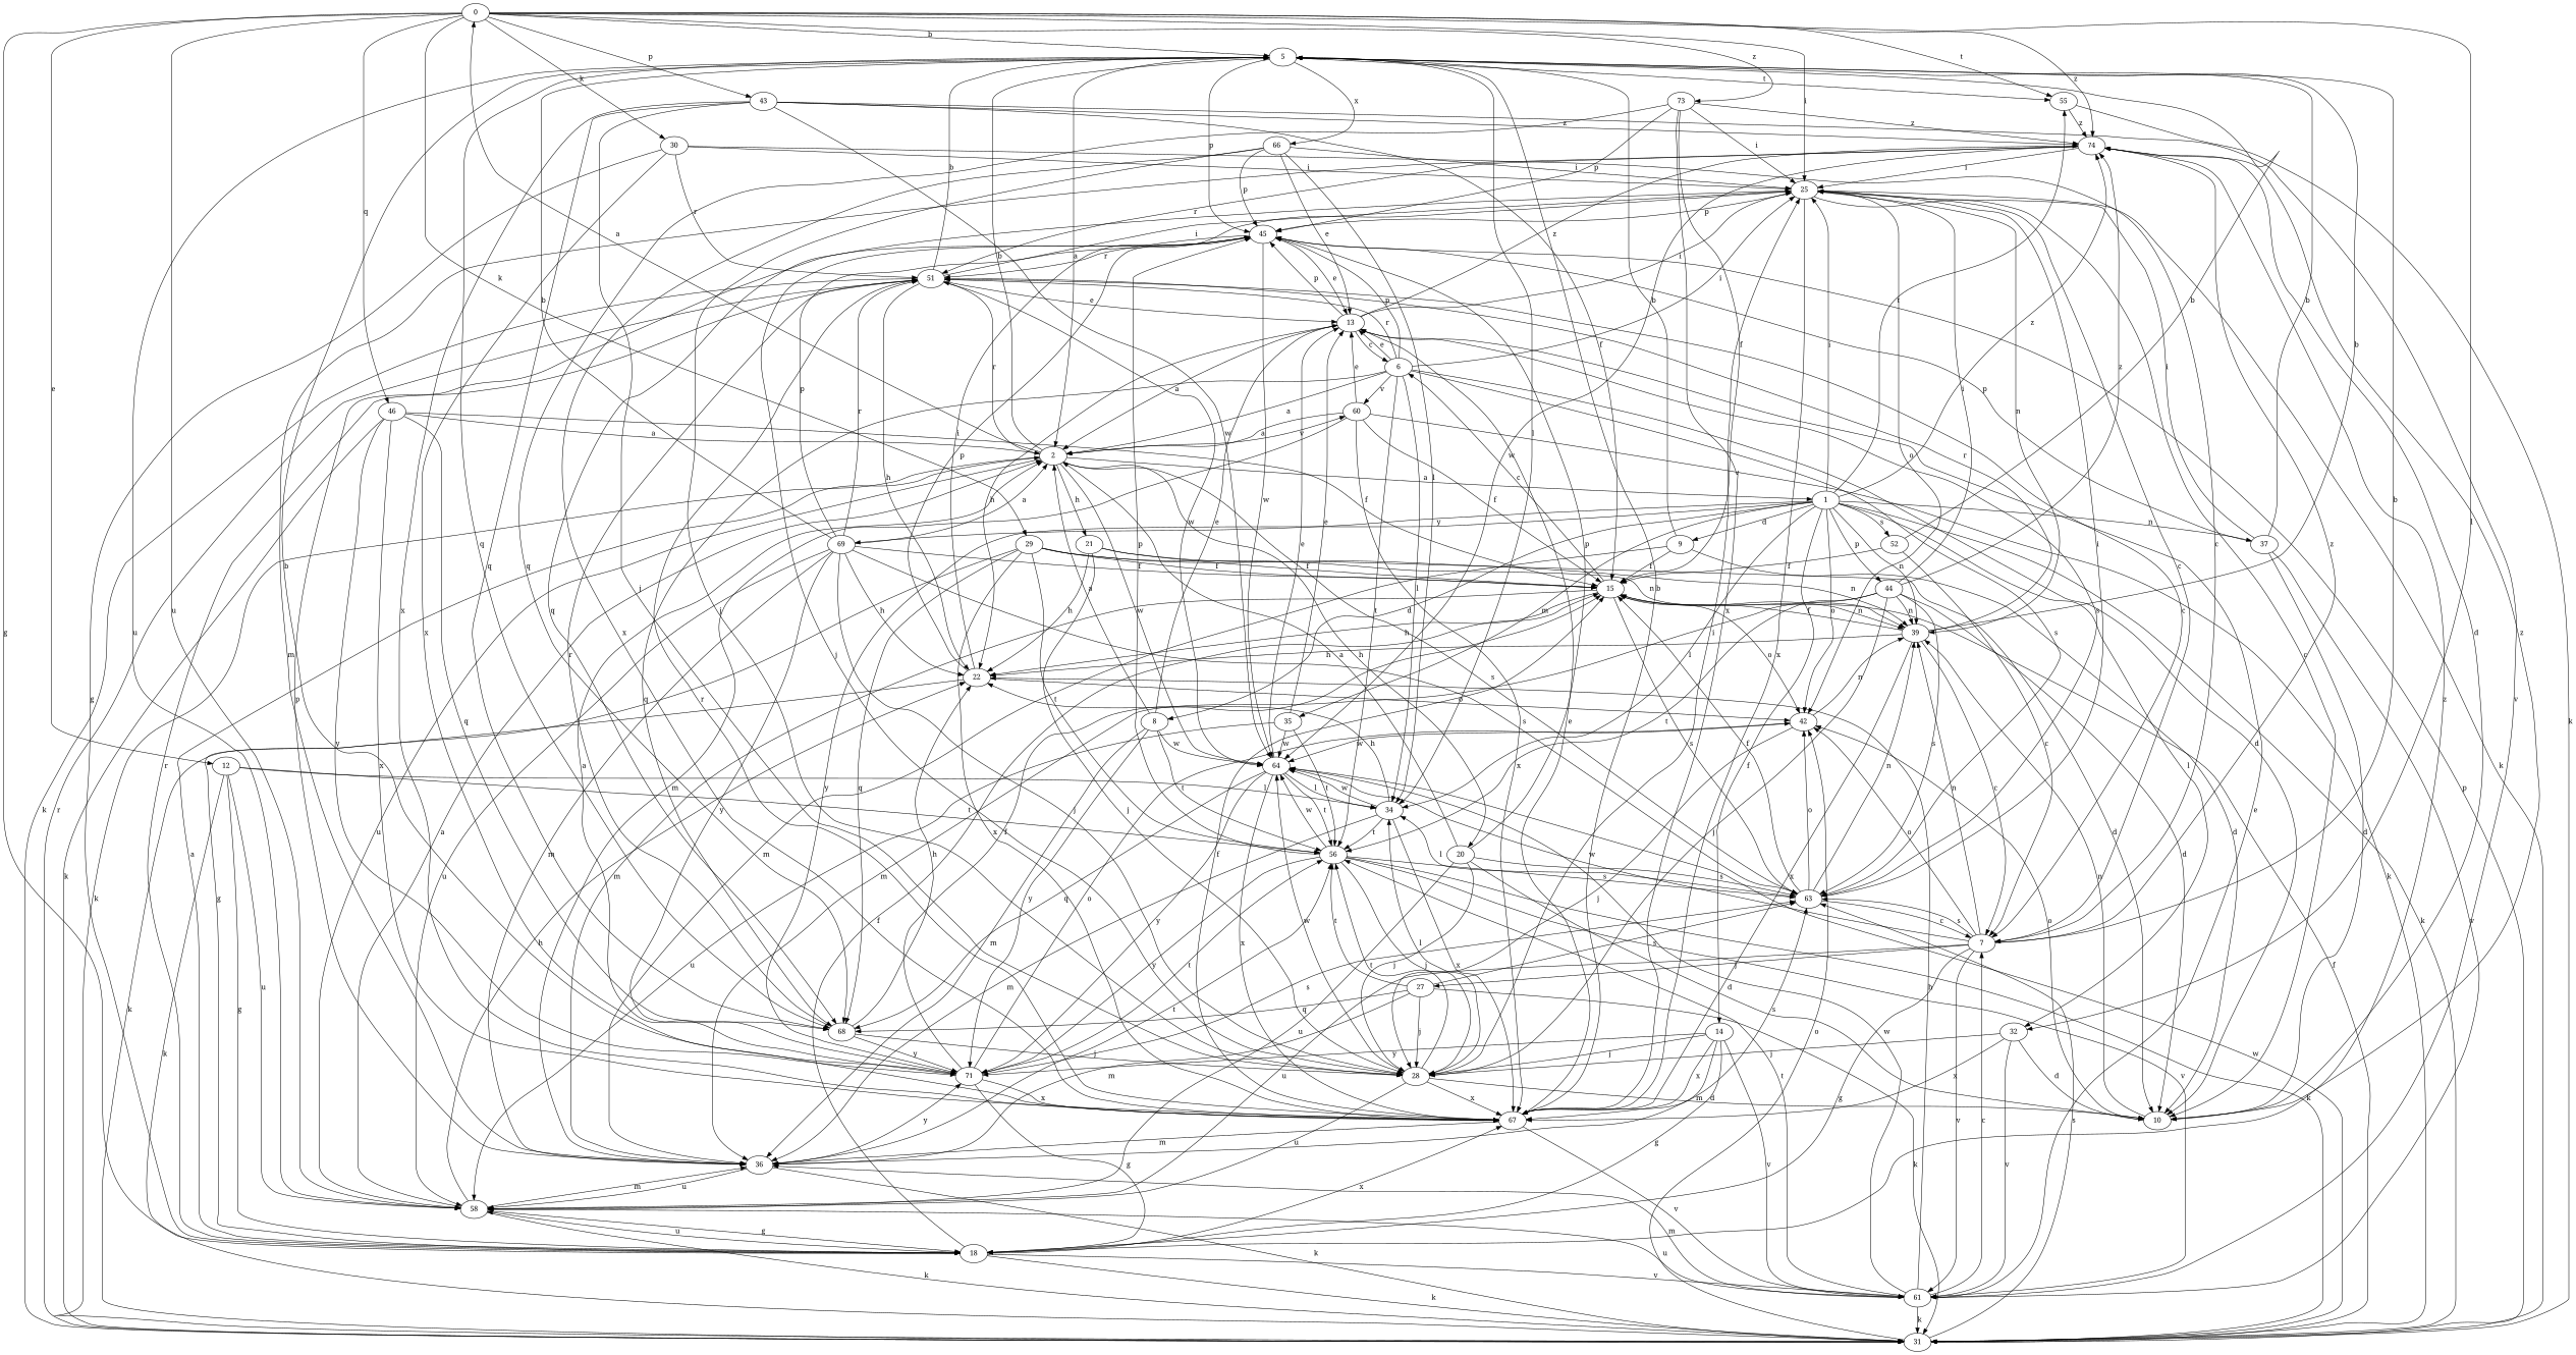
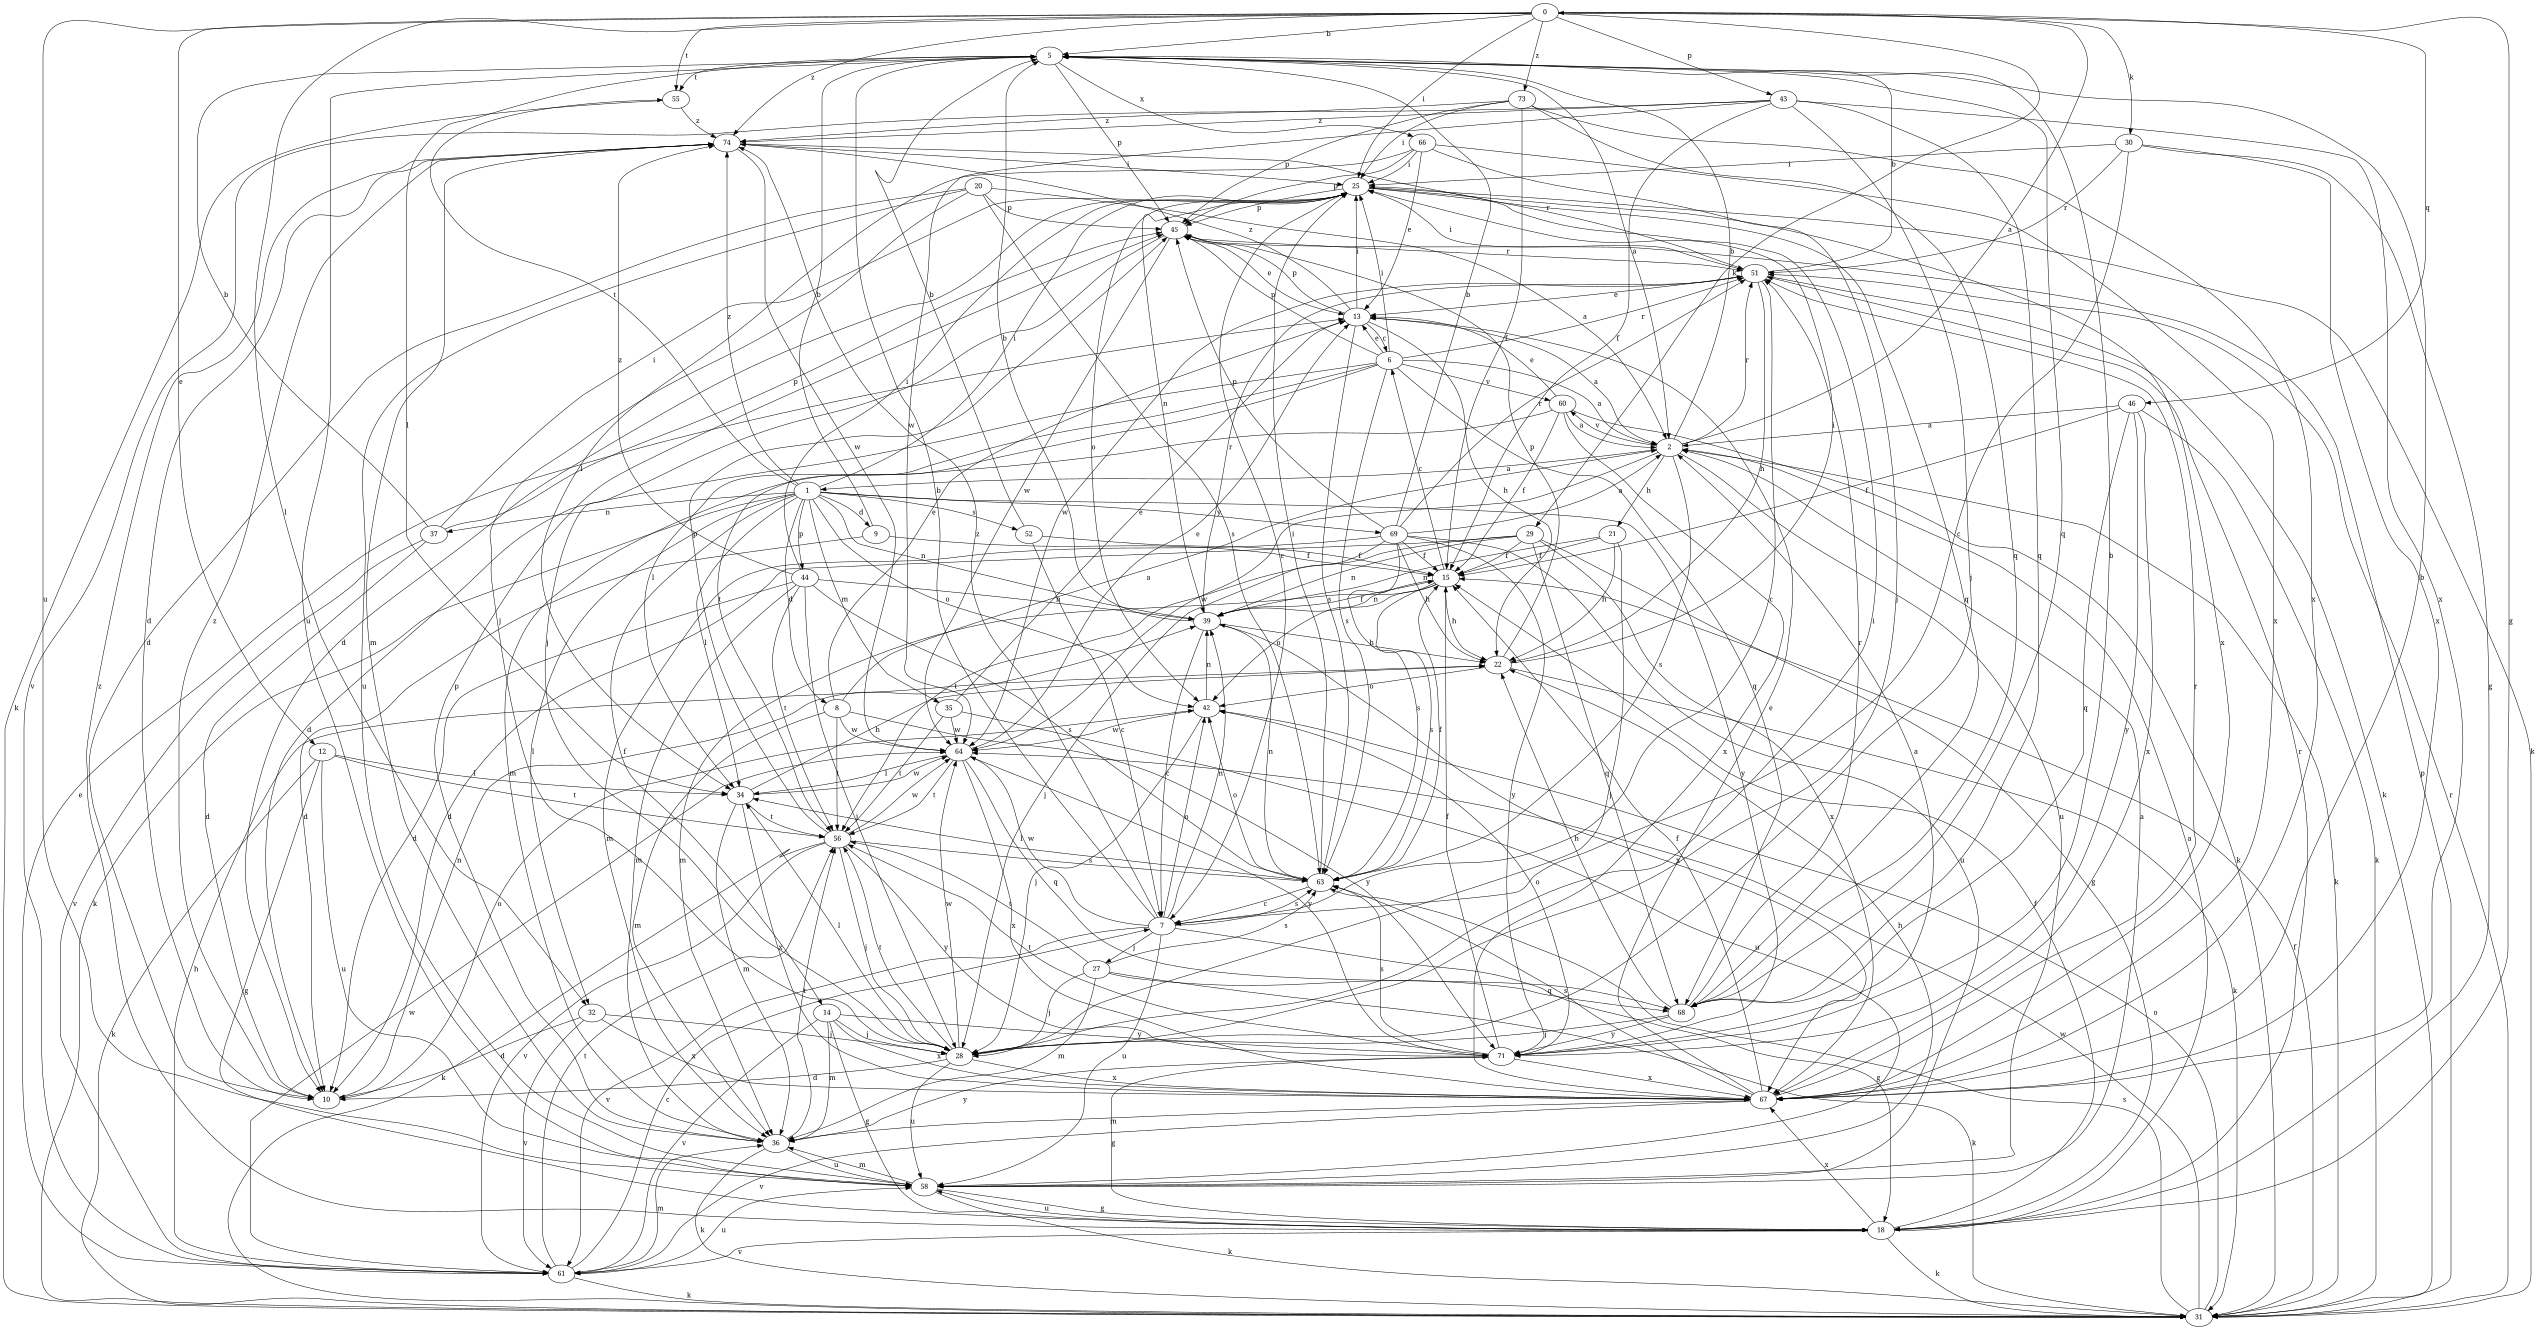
  strict digraph {
    fontname="Noto Serif"
    node [fontname="Noto Serif"]
    edge [fontname="Noto Serif"]
    0
    5
    12
    18
    25
    29
    30
    32
    43
    46
    55
    58
    73
    74
    34
    2
    45
    n18 [label=68]
    66
    31
    56
    51
    61
    15
    67
    39
    42
    10
    7
    28
    64
    71
    36
    22
    1
    8
    9
    14
    35
    37
    44
    52
    69
    13
    n45 [label=63]
    20
    21
    60
    6
    27
    0 -> 5 [label=b]
    0 -> 12 [label=e]
    0 -> 18 [label=g]
    0 -> 25 [label=i]
    0 -> 29 [label=k]
    0 -> 30 [label=k]
    0 -> 32 [label=l]
    0 -> 43 [label=p]
    0 -> 46 [label=q]
    0 -> 55 [label=t]
    0 -> 58 [label=u]
    0 -> 73 [label=z]
    0 -> 74 [label=z]
    5 -> 55 [label=t]
    5 -> 58 [label=u]
    5 -> 34 [label=l]
    5 -> 2 [label=a]
    5 -> 45 [label=p]
    5 -> n18 [label=q]
    5 -> 66 [label=x]
    12 -> 18 [label=g]
    12 -> 58 [label=u]
    12 -> 34 [label=l]
    12 -> 31 [label=k]
    12 -> 56 [label=t]
    18 -> 58 [label=u]
    18 -> 74 [label=z]
    18 -> 2 [label=a]
    18 -> 31 [label=k]
    18 -> 51 [label=r]
    18 -> 61 [label=v]
    18 -> 15 [label=f]
    18 -> 67 [label=x]
    25 -> 45 [label=p]
    25 -> n18 [label=q]
    25 -> 31 [label=k]
    25 -> 67 [label=x]
    25 -> 39 [label=n]
    25 -> 42 [label=o]
-   25 -> 10 [label=c]
+   25 -> 10 [label=d]
    25 -> 7 [label=c]
    29 -> 18 [label=g]
    29 -> n18 [label=q]
    29 -> 56 [label=t]
    29 -> 15 [label=f]
    29 -> 67 [label=x]
    29 -> 39 [label=n]
    29 -> 10 [label=d]
    30 -> 18 [label=g]
    30 -> 25 [label=i]
    30 -> 51 [label=r]
    30 -> 67 [label=x]
    30 -> 7 [label=c]
    32 -> 61 [label=v]
    32 -> 67 [label=x]
    32 -> 10 [label=d]
    32 -> 28 [label=j]
    43 -> 74 [label=z]
    43 -> n18 [label=q]
    43 -> 61 [label=v]
    43 -> 15 [label=f]
    43 -> 67 [label=x]
    43 -> 28 [label=j]
    43 -> 64 [label=w]
    46 -> 2 [label=a]
    46 -> n18 [label=q]
    46 -> 31 [label=k]
    46 -> 15 [label=f]
    46 -> 67 [label=x]
    46 -> 71 [label=y]
    55 -> 74 [label=z]
    55 -> 31 [label=k]
    58 -> 18 [label=g]
    58 -> 2 [label=a]
    58 -> 31 [label=k]
    58 -> 36 [label=m]
    58 -> 22 [label=h]
    73 -> 25 [label=i]
    73 -> 74 [label=z]
    73 -> 45 [label=p]
    73 -> n18 [label=q]
    73 -> 15 [label=f]
    73 -> 67 [label=x]
    74 -> 25 [label=i]
    74 -> 51 [label=r]
    74 -> 10 [label=d]
    74 -> 64 [label=w]
    74 -> 36 [label=m]
    34 -> 56 [label=t]
    34 -> 67 [label=x]
    34 -> 64 [label=w]
    34 -> 36 [label=m]
    34 -> 22 [label=h]
    2 -> 0 [label=a]
    2 -> 5 [label=b]
    2 -> 58 [label=u]
    2 -> 31 [label=k]
    2 -> 51 [label=r]
    2 -> 64 [label=w]
    2 -> 1 [label=a]
    2 -> n45 [label=s]
-   2 -> 20 [label=h]
    2 -> 21 [label=h]
    2 -> 60 [label=v]
    45 -> 51 [label=r]
    45 -> 28 [label=j]
    45 -> 64 [label=w]
    45 -> 13 [label=e]
    n18 -> 51 [label=r]
    n18 -> 28 [label=j]
    n18 -> 71 [label=y]
    n18 -> 22 [label=h]
    66 -> 25 [label=i]
    66 -> 34 [label=l]
    66 -> 45 [label=p]
    66 -> 67 [label=x]
    66 -> 28 [label=j]
    66 -> 13 [label=e]
    31 -> 45 [label=p]
    31 -> 51 [label=r]
    31 -> 15 [label=f]
    31 -> 42 [label=o]
    31 -> 64 [label=w]
    31 -> n45 [label=s]
    56 -> 45 [label=p]
    56 -> 31 [label=k]
    56 -> 61 [label=v]
    56 -> 28 [label=j]
    56 -> 64 [label=w]
    56 -> 71 [label=y]
    56 -> n45 [label=s]
    51 -> 5 [label=b]
    51 -> 25 [label=i]
    51 -> 31 [label=k]
    51 -> 7 [label=c]
    51 -> 64 [label=w]
    51 -> 22 [label=h]
    51 -> 13 [label=e]
    61 -> 58 [label=u]
    61 -> 31 [label=k]
    61 -> 56 [label=t]
    61 -> 7 [label=c]
    61 -> 64 [label=w]
    61 -> 36 [label=m]
    61 -> 22 [label=h]
    61 -> 13 [label=e]
    15 -> 39 [label=n]
    15 -> 42 [label=o]
    15 -> 36 [label=m]
    15 -> 22 [label=h]
    15 -> n45 [label=s]
    15 -> 6 [label=c]
    67 -> 5 [label=b]
    67 -> 51 [label=r]
    67 -> 61 [label=v]
    67 -> 15 [label=f]
    67 -> 36 [label=m]
    67 -> 13 [label=e]
    67 -> n45 [label=s]
    39 -> 5 [label=b]
    39 -> 51 [label=r]
    39 -> 15 [label=f]
    39 -> 67 [label=x]
    39 -> 7 [label=c]
    39 -> 22 [label=h]
    42 -> 39 [label=n]
    42 -> 28 [label=j]
    42 -> 64 [label=w]
    10 -> 74 [label=z]
    10 -> 39 [label=n]
    10 -> 42 [label=o]
    7 -> 5 [label=b]
    7 -> 18 [label=g]
    7 -> 58 [label=u]
    7 -> 74 [label=z]
    7 -> 61 [label=v]
    7 -> 39 [label=n]
    7 -> 42 [label=o]
    7 -> 64 [label=w]
    7 -> n45 [label=s]
    7 -> 27 [label=j]
    28 -> 25 [label=i]
    28 -> 58 [label=u]
    28 -> 34 [label=l]
    28 -> 56 [label=t]
    28 -> 67 [label=x]
    28 -> 10 [label=d]
    28 -> 64 [label=w]
    64 -> 34 [label=l]
    64 -> n18 [label=q]
    64 -> 56 [label=t]
    64 -> 67 [label=x]
    64 -> 71 [label=y]
    64 -> 13 [label=e]
    71 -> 5 [label=b]
    71 -> 18 [label=g]
    71 -> 2 [label=a]
    71 -> 56 [label=t]
    71 -> 15 [label=f]
    71 -> 67 [label=x]
    71 -> 42 [label=o]
    71 -> n45 [label=s]
    36 -> 58 [label=u]
    36 -> 45 [label=p]
    36 -> 31 [label=k]
    36 -> 56 [label=t]
    36 -> 71 [label=y]
    22 -> 25 [label=i]
    22 -> 45 [label=p]
    22 -> 31 [label=k]
    22 -> 42 [label=o]
    1 -> 25 [label=i]
    1 -> 32 [label=l]
    1 -> 55 [label=t]
    1 -> 74 [label=z]
    1 -> 34 [label=l]
    1 -> 31 [label=k]
    1 -> 39 [label=n]
    1 -> 42 [label=o]
    1 -> 71 [label=y]
    1 -> 8 [label=d]
    1 -> 9 [label=d]
    1 -> 14 [label=f]
    1 -> 35 [label=m]
    1 -> 37 [label=n]
    1 -> 44 [label=p]
    1 -> 52 [label=s]
    1 -> 69 [label=y]
    8 -> 2 [label=a]
    8 -> 56 [label=t]
    8 -> 64 [label=w]
    8 -> 71 [label=y]
    8 -> 36 [label=m]
    8 -> 13 [label=e]
    9 -> 5 [label=b]
    9 -> 15 [label=f]
    9 -> 10 [label=d]
-   9 -> 36 [label=m]
    14 -> 18 [label=g]
    14 -> 61 [label=v]
    14 -> 67 [label=x]
    14 -> 28 [label=j]
    14 -> 71 [label=y]
    14 -> 36 [label=m]
    35 -> 58 [label=u]
    35 -> 56 [label=t]
    35 -> 64 [label=w]
    35 -> 13 [label=e]
    37 -> 5 [label=b]
    37 -> 25 [label=i]
    37 -> 45 [label=p]
    37 -> 61 [label=v]
    37 -> 10 [label=d]
    44 -> 25 [label=i]
    44 -> 74 [label=z]
    44 -> 56 [label=t]
    44 -> 39 [label=n]
    44 -> 10 [label=d]
    44 -> 28 [label=j]
    44 -> 36 [label=m]
    44 -> n45 [label=s]
    52 -> 5 [label=b]
    52 -> 15 [label=f]
    52 -> 7 [label=c]
    69 -> 5 [label=b]
    69 -> 58 [label=u]
    69 -> 2 [label=a]
    69 -> 45 [label=p]
    69 -> 51 [label=r]
    69 -> 15 [label=f]
    69 -> 28 [label=j]
    69 -> 71 [label=y]
    69 -> 36 [label=m]
    69 -> 22 [label=h]
    69 -> n45 [label=s]
    13 -> 25 [label=i]
    13 -> 74 [label=z]
    13 -> 2 [label=a]
    13 -> 45 [label=p]
    13 -> 22 [label=h]
    13 -> n45 [label=s]
    13 -> 6 [label=c]
    n45 -> 25 [label=i]
    n45 -> 34 [label=l]
    n45 -> 15 [label=f]
    n45 -> 39 [label=n]
    n45 -> 42 [label=o]
    n45 -> 7 [label=c]
    20 -> 58 [label=u]
    20 -> 2 [label=a]
    20 -> 45 [label=p]
    20 -> 10 [label=d]
    20 -> 28 [label=j]
    20 -> n45 [label=s]
    21 -> 15 [label=f]
    21 -> 39 [label=n]
    21 -> 28 [label=j]
    21 -> 22 [label=h]
    60 -> 2 [label=a]
    60 -> 31 [label=k]
    60 -> 15 [label=f]
    60 -> 67 [label=x]
    60 -> 36 [label=m]
    60 -> 13 [label=e]
    6 -> 25 [label=i]
    6 -> 34 [label=l]
    6 -> 2 [label=a]
    6 -> 45 [label=p]
    6 -> n18 [label=q]
    6 -> 56 [label=t]
    6 -> 51 [label=r]
    6 -> 10 [label=d]
    6 -> 13 [label=e]
    6 -> n45 [label=s]
    6 -> 60 [label=v]
    27 -> n18 [label=q]
    27 -> 31 [label=k]
    27 -> 56 [label=t]
    27 -> 28 [label=j]
    27 -> 36 [label=m]
    27 -> n45 [label=s]
  }
